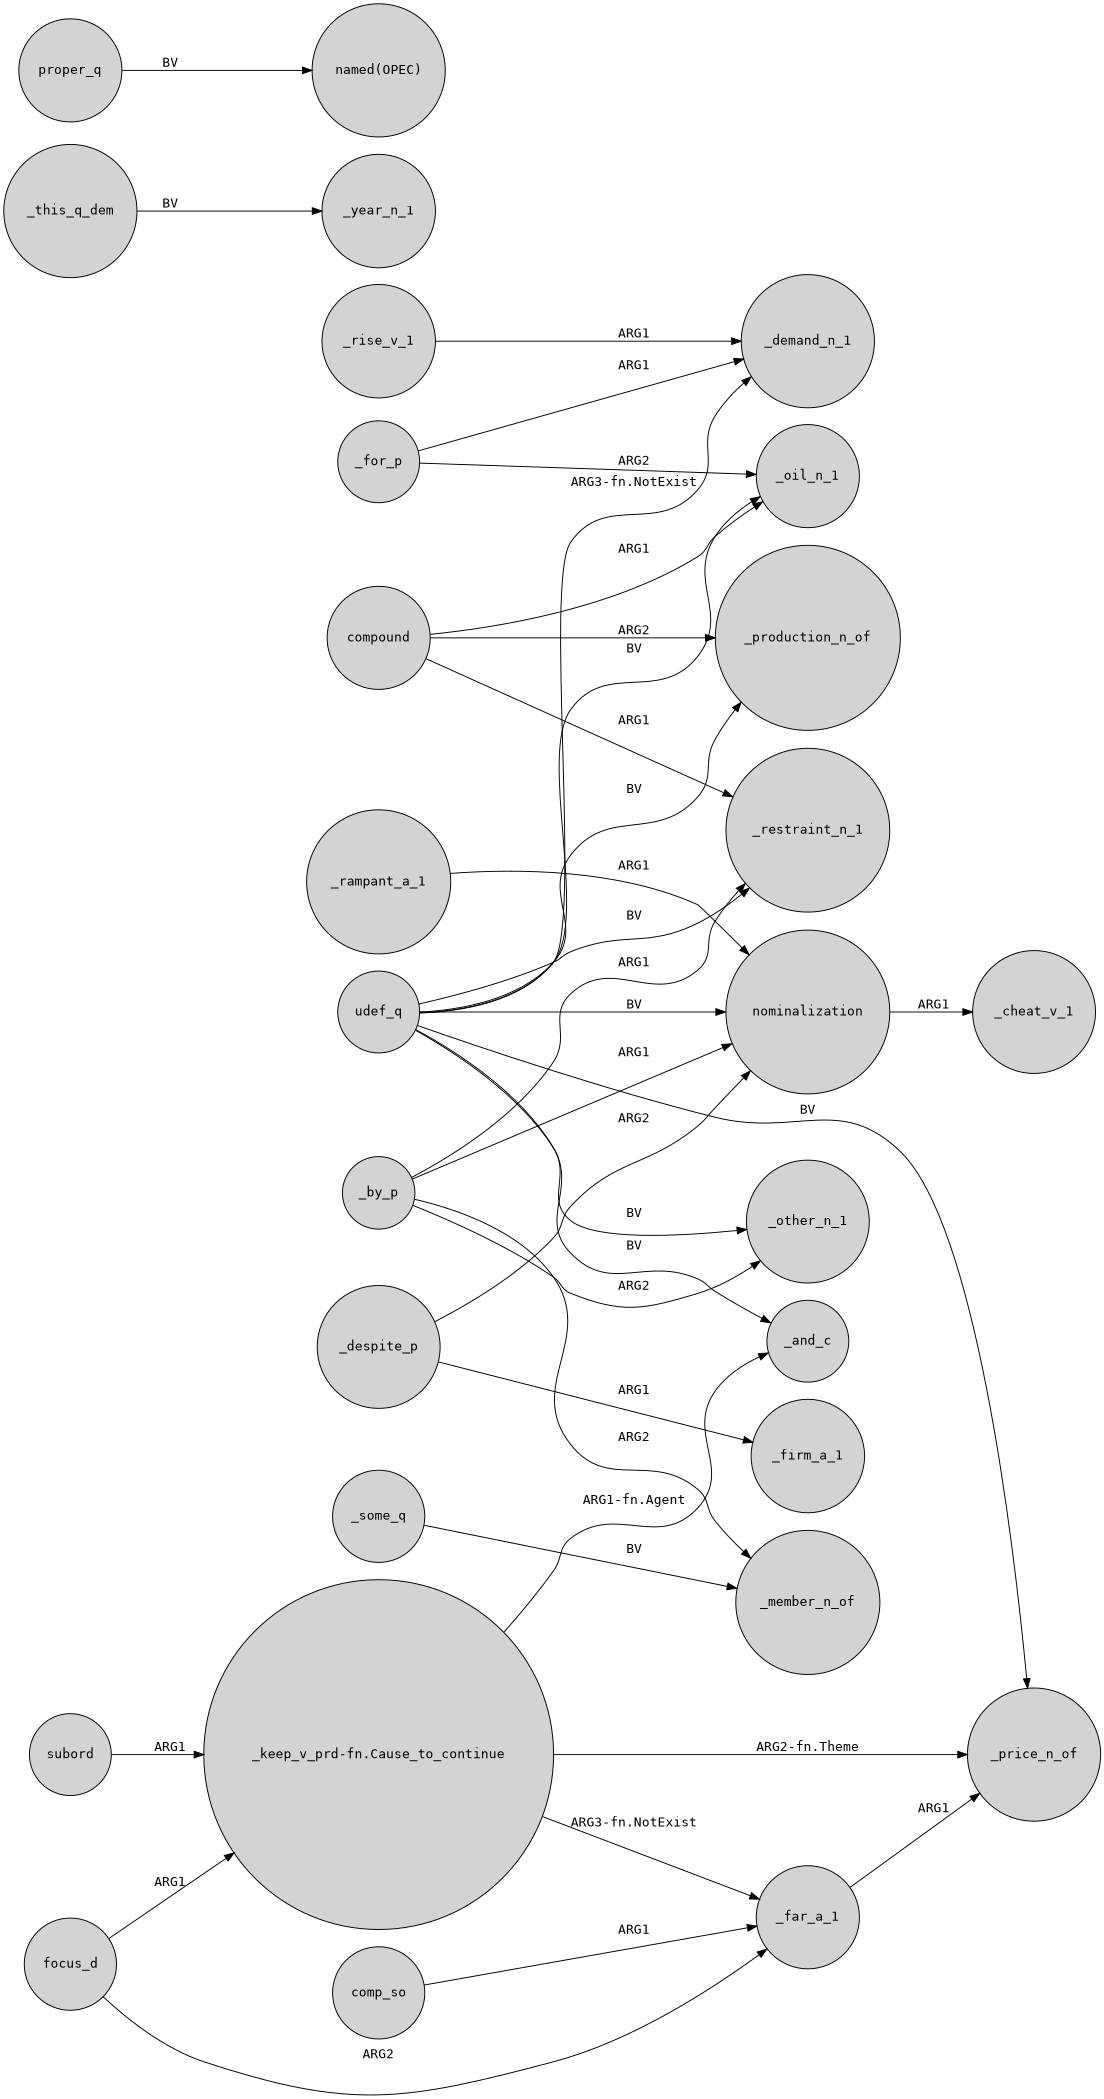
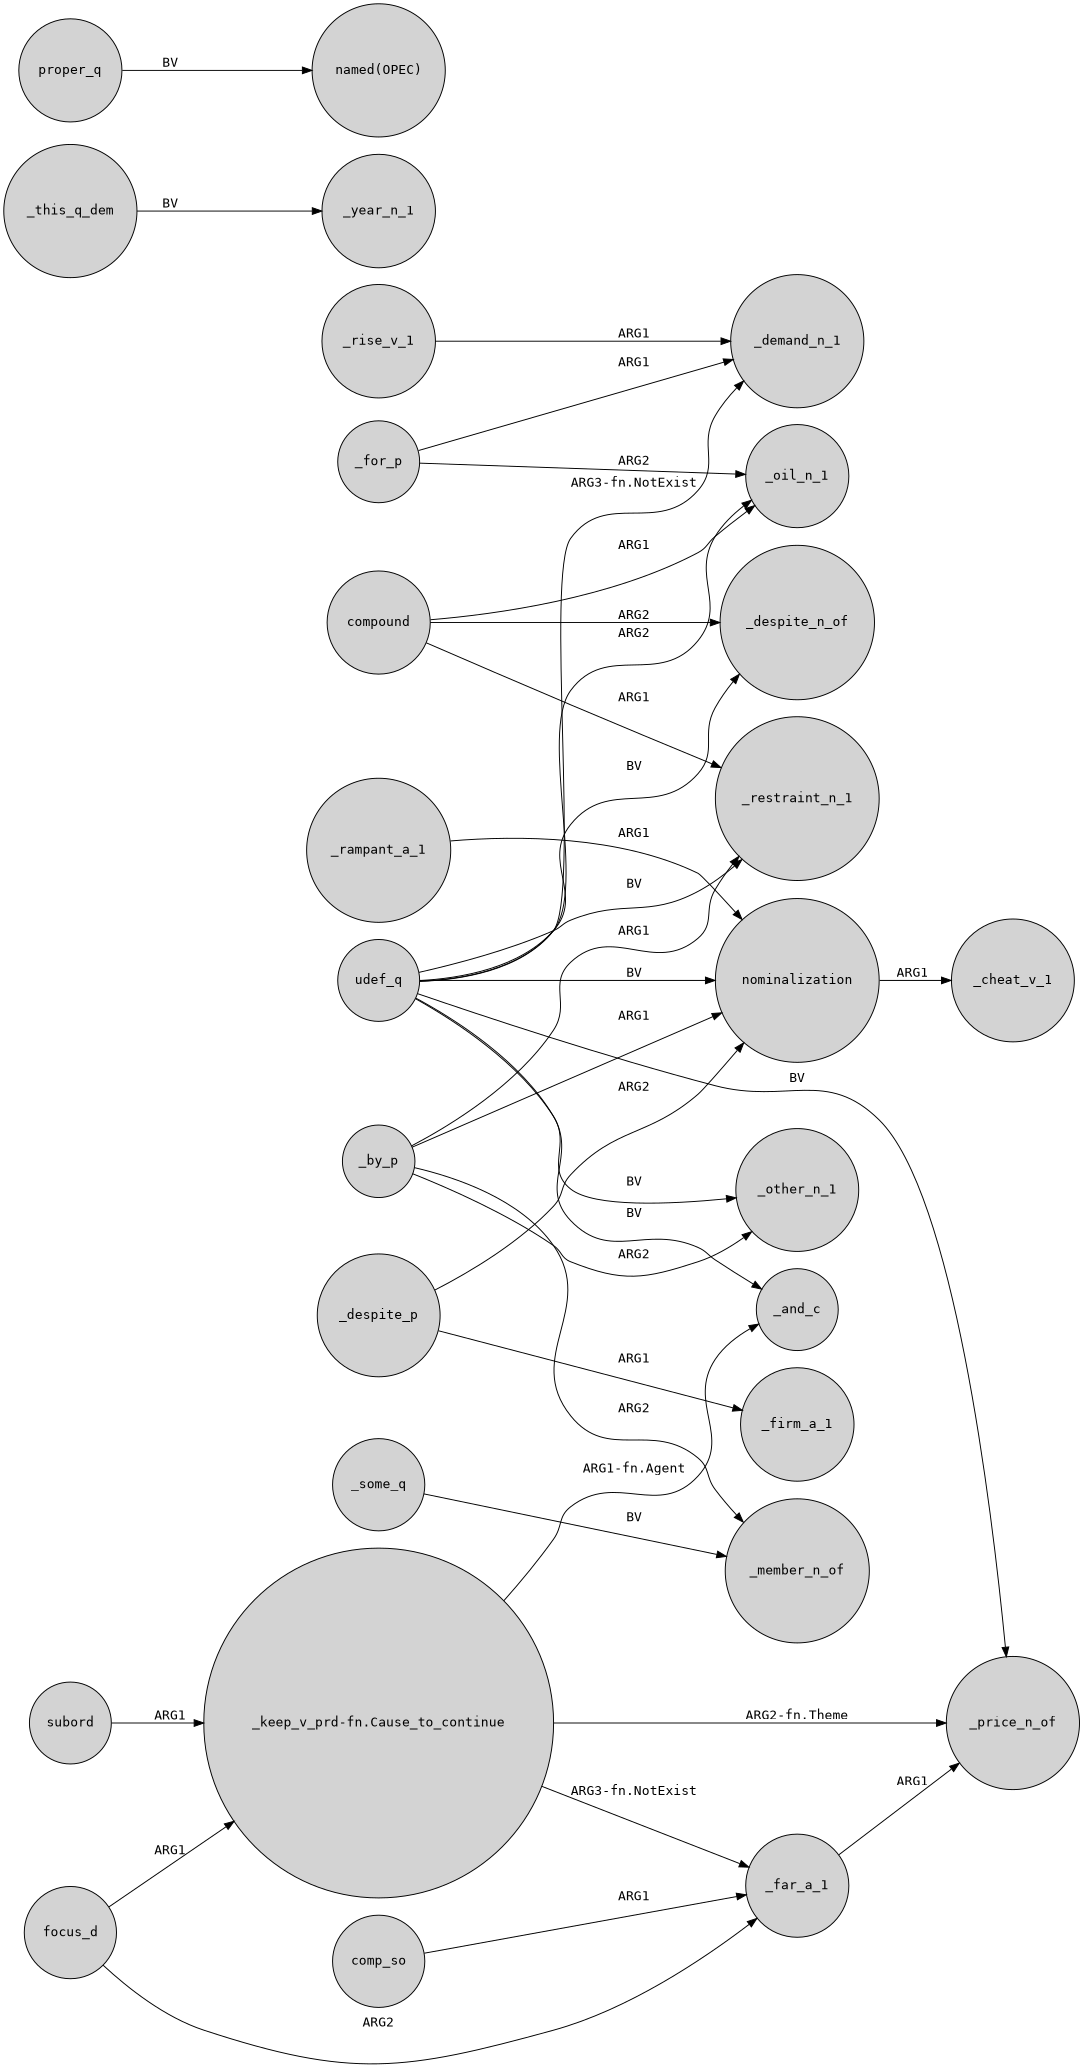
  digraph {
    fontname="DejaVu Sans Mono"
    rankdir=LR
    node [fontname="DejaVu Sans Mono" shape=circle style=filled]
    edge [fontname="DejaVu Sans Mono"]
    udef_q
-   _production_n_of
+   _production_n_of [label=_despite_n_of]
    _price_n_of
    _oil_n_1
    _restraint_n_1
    _other_n_1
    nominalization
    _demand_n_1
    _and_c
    _cheat_v_1
    compound
    _some_q
    _member_n_of
    _far_a_1
    subord
    "_keep_v_prd-fn.Cause_to_continue"
    _this_q_dem
    _year_n_1
    _by_p
    _despite_p
    _firm_a_1
    comp_so
    focus_d
    _for_p
    proper_q
    "named(OPEC)"
    _rise_v_1
    _rampant_a_1
    udef_q -> _production_n_of [label=BV]
    udef_q -> _price_n_of [label=BV]
-   udef_q -> _oil_n_1 [label=BV]
+   udef_q -> _oil_n_1 [label=ARG2]
    udef_q -> _restraint_n_1 [label=BV]
    udef_q -> _other_n_1 [label=BV]
    udef_q -> nominalization [label=BV]
    udef_q -> _demand_n_1 [label="ARG3-fn.NotExist"]
    udef_q -> _and_c [label=BV]
    nominalization -> _cheat_v_1 [label=ARG1]
    compound -> _production_n_of [label=ARG2]
    compound -> _oil_n_1 [label=ARG1]
    compound -> _restraint_n_1 [label=ARG1]
    _some_q -> _member_n_of [label=BV]
    _far_a_1 -> _price_n_of [label=ARG1]
    subord -> "_keep_v_prd-fn.Cause_to_continue" [label=ARG1]
    "_keep_v_prd-fn.Cause_to_continue" -> _price_n_of [label="ARG2-fn.Theme"]
    "_keep_v_prd-fn.Cause_to_continue" -> _and_c [label="ARG1-fn.Agent"]
    "_keep_v_prd-fn.Cause_to_continue" -> _far_a_1 [label="ARG3-fn.NotExist"]
    _this_q_dem -> _year_n_1 [label=BV]
    _by_p -> _restraint_n_1 [label=ARG1]
    _by_p -> _other_n_1 [label=ARG2]
    _by_p -> nominalization [label=ARG1]
    _by_p -> _member_n_of [label=ARG2]
    _despite_p -> nominalization [label=ARG2]
    _despite_p -> _firm_a_1 [label=ARG1]
    comp_so -> _far_a_1 [label=ARG1]
    focus_d -> _far_a_1 [label=ARG2]
    focus_d -> "_keep_v_prd-fn.Cause_to_continue" [label=ARG1]
    _for_p -> _oil_n_1 [label=ARG2]
    _for_p -> _demand_n_1 [label=ARG1]
    proper_q -> "named(OPEC)" [label=BV]
    _rise_v_1 -> _demand_n_1 [label=ARG1]
    _rampant_a_1 -> nominalization [label=ARG1]
  }
